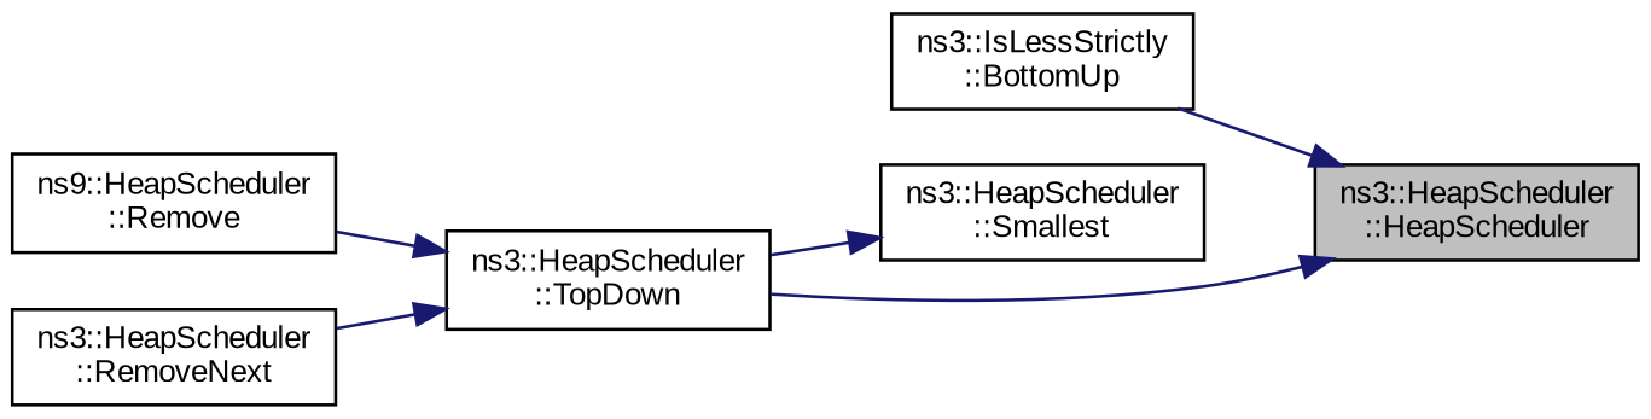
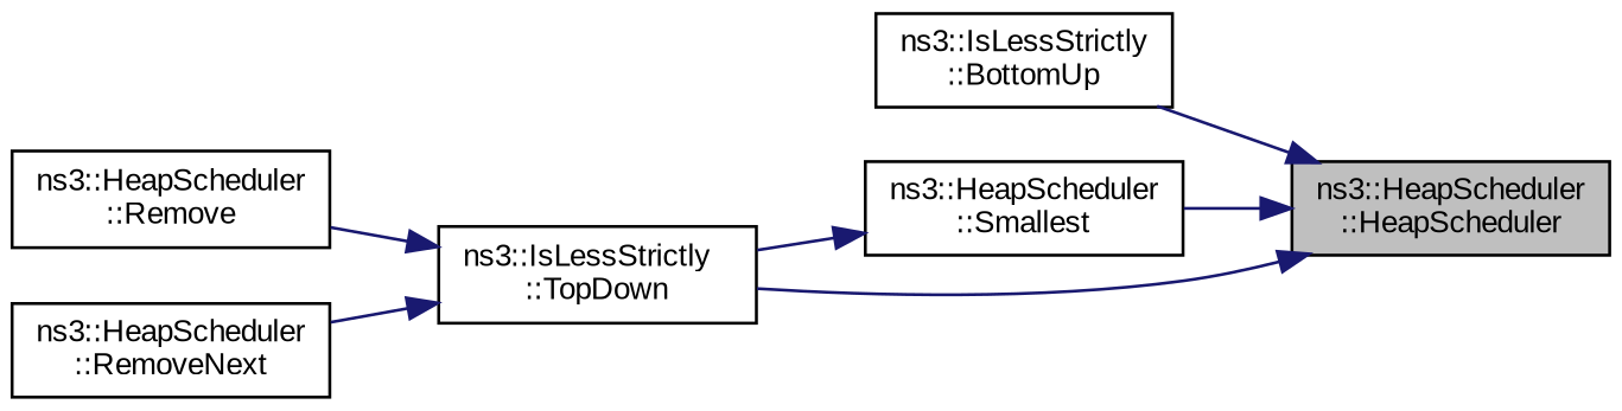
  digraph {
    fontname="Liberation Sans"
    rankdir=RL
    node [color=black fillcolor=white fontname="Liberation Sans" fontsize=10 shape=record style=filled]
    edge [color=midnightblue dir=back fontname="Liberation Sans" fontsize=10 labelfontname=Helvetica labelfontsize=10 style=solid]
    n1 [fillcolor=grey75 fontcolor=black height=0.2 label="ns3::HeapScheduler\l::HeapScheduler" width=0.4]
    n2 [height=0.2 label="ns3::IsLessStrictly\l::BottomUp" width=0.4]
    n3 [height=0.2 label="ns3::HeapScheduler\l::Smallest" width=0.4]
-   n4 [height=0.2 label="ns3::HeapScheduler\l::TopDown" width=0.4]
-   n5 [height=0.2 label="ns9::HeapScheduler\l::Remove" width=0.4]
+   n4 [height=0.2 label="ns3::IsLessStrictly\l::TopDown" width=0.4]
+   n5 [height=0.2 label="ns3::HeapScheduler\l::Remove" width=0.4]
    n6 [height=0.2 label="ns3::HeapScheduler\l::RemoveNext" width=0.4]
    n1 -> n2
+   n1 -> n3
    n1 -> n4
    n3 -> n4
    n4 -> n5
    n4 -> n6
  }
